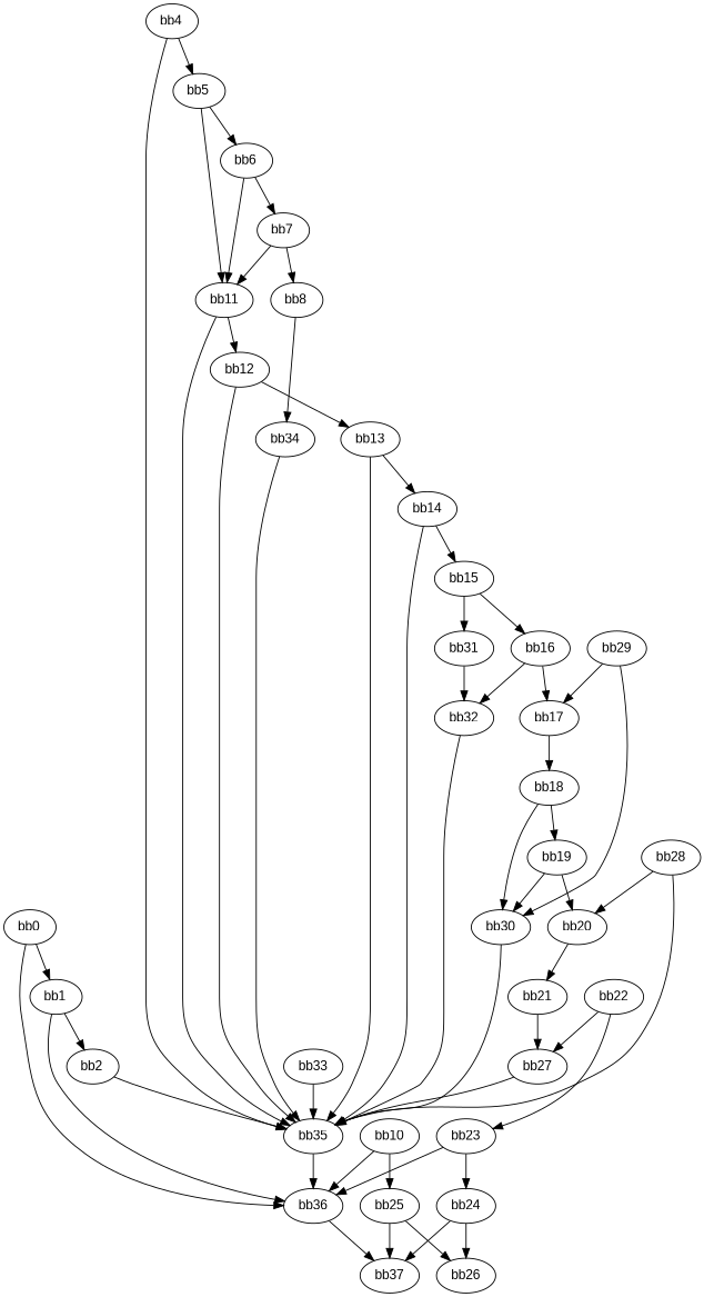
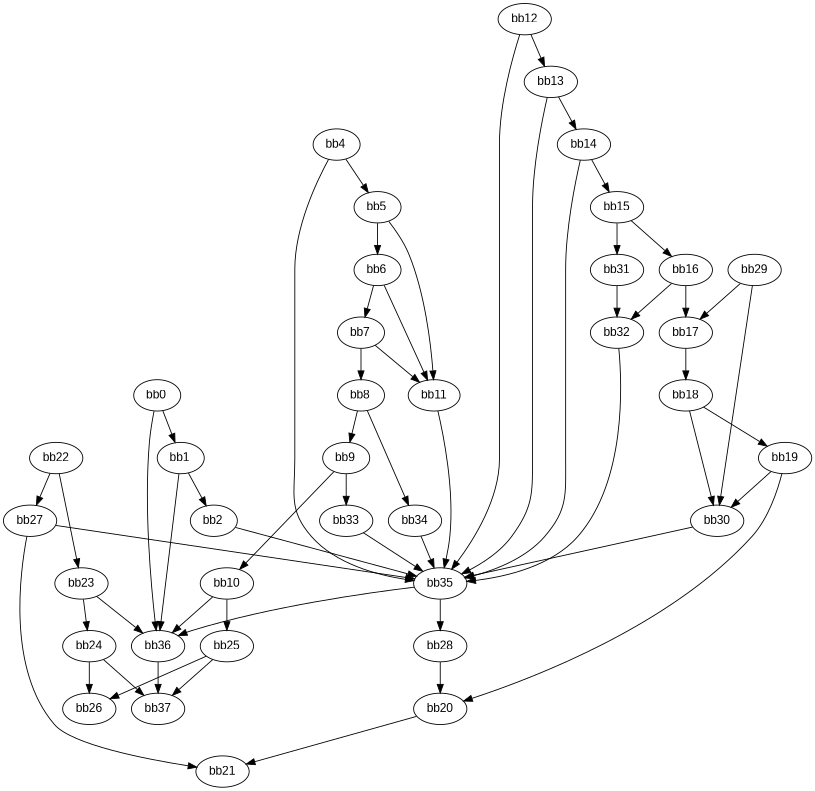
  digraph {
    fontname="Liberation Sans"
    node [fontname="Liberation Sans"]
    edge [fontname="Liberation Sans"]
    n1 [label="bb0\l"]
    n2 [label="bb1\l"]
    n3 [label="bb36\l"]
    n4 [label="bb2\l"]
    n5 [label="bb37\l"]
    n6 [label="bb35\l"]
    n7 [label="bb4\l"]
    n8 [label="bb5\l"]
    n9 [label="bb6\l"]
    n10 [label="bb11\l"]
    n11 [label="bb7\l"]
    n12 [label="bb12\l"]
    n13 [label="bb8\l"]
+   n14 [label="bb9\l"]
    n15 [label="bb34\l"]
    n16 [label="bb10\l"]
    n17 [label="bb33\l"]
    n18 [label="bb25\l"]
    n19 [label="bb26\l"]
    n20 [label="bb13\l"]
    n21 [label="bb14\l"]
    n22 [label="bb15\l"]
    n23 [label="bb16\l"]
    n24 [label="bb31\l"]
    n25 [label="bb17\l"]
    n26 [label="bb32\l"]
    n27 [label="bb18\l"]
    n28 [label="bb19\l"]
    n29 [label="bb30\l"]
    n30 [label="bb29\l"]
    n31 [label="bb20\l"]
    n32 [label="bb21\l"]
    n33 [label="bb27\l"]
    n34 [label="bb28\l"]
    n35 [label="bb22\l"]
    n36 [label="bb23\l"]
    n37 [label="bb24\l"]
    n1 -> n2
    n1 -> n3
    n2 -> n3
    n2 -> n4
    n3 -> n5
    n4 -> n6
    n6 -> n3
    n7 -> n6
    n7 -> n8
    n8 -> n9
    n8 -> n10
    n9 -> n10
    n9 -> n11
    n10 -> n6
-   n10 -> n12
    n11 -> n10
    n11 -> n13
    n12 -> n6
    n12 -> n20
+   n13 -> n14
    n13 -> n15
+   n14 -> n16
+   n14 -> n17
    n15 -> n6
    n16 -> n3
    n16 -> n18
    n17 -> n6
    n18 -> n5
    n18 -> n19
    n20 -> n6
    n20 -> n21
    n21 -> n6
    n21 -> n22
    n22 -> n23
    n22 -> n24
    n23 -> n25
    n23 -> n26
    n24 -> n26
    n25 -> n27
    n26 -> n6
    n27 -> n28
    n27 -> n29
    n28 -> n29
    n28 -> n31
    n29 -> n6
    n30 -> n25
    n30 -> n29
    n31 -> n32
-   n32 -> n33
+   n33 -> n32
    n33 -> n6
-   n34 -> n6
+   n6 -> n34
    n34 -> n31
    n35 -> n33
    n35 -> n36
    n36 -> n3
    n36 -> n37
    n37 -> n5
    n37 -> n19
  }
